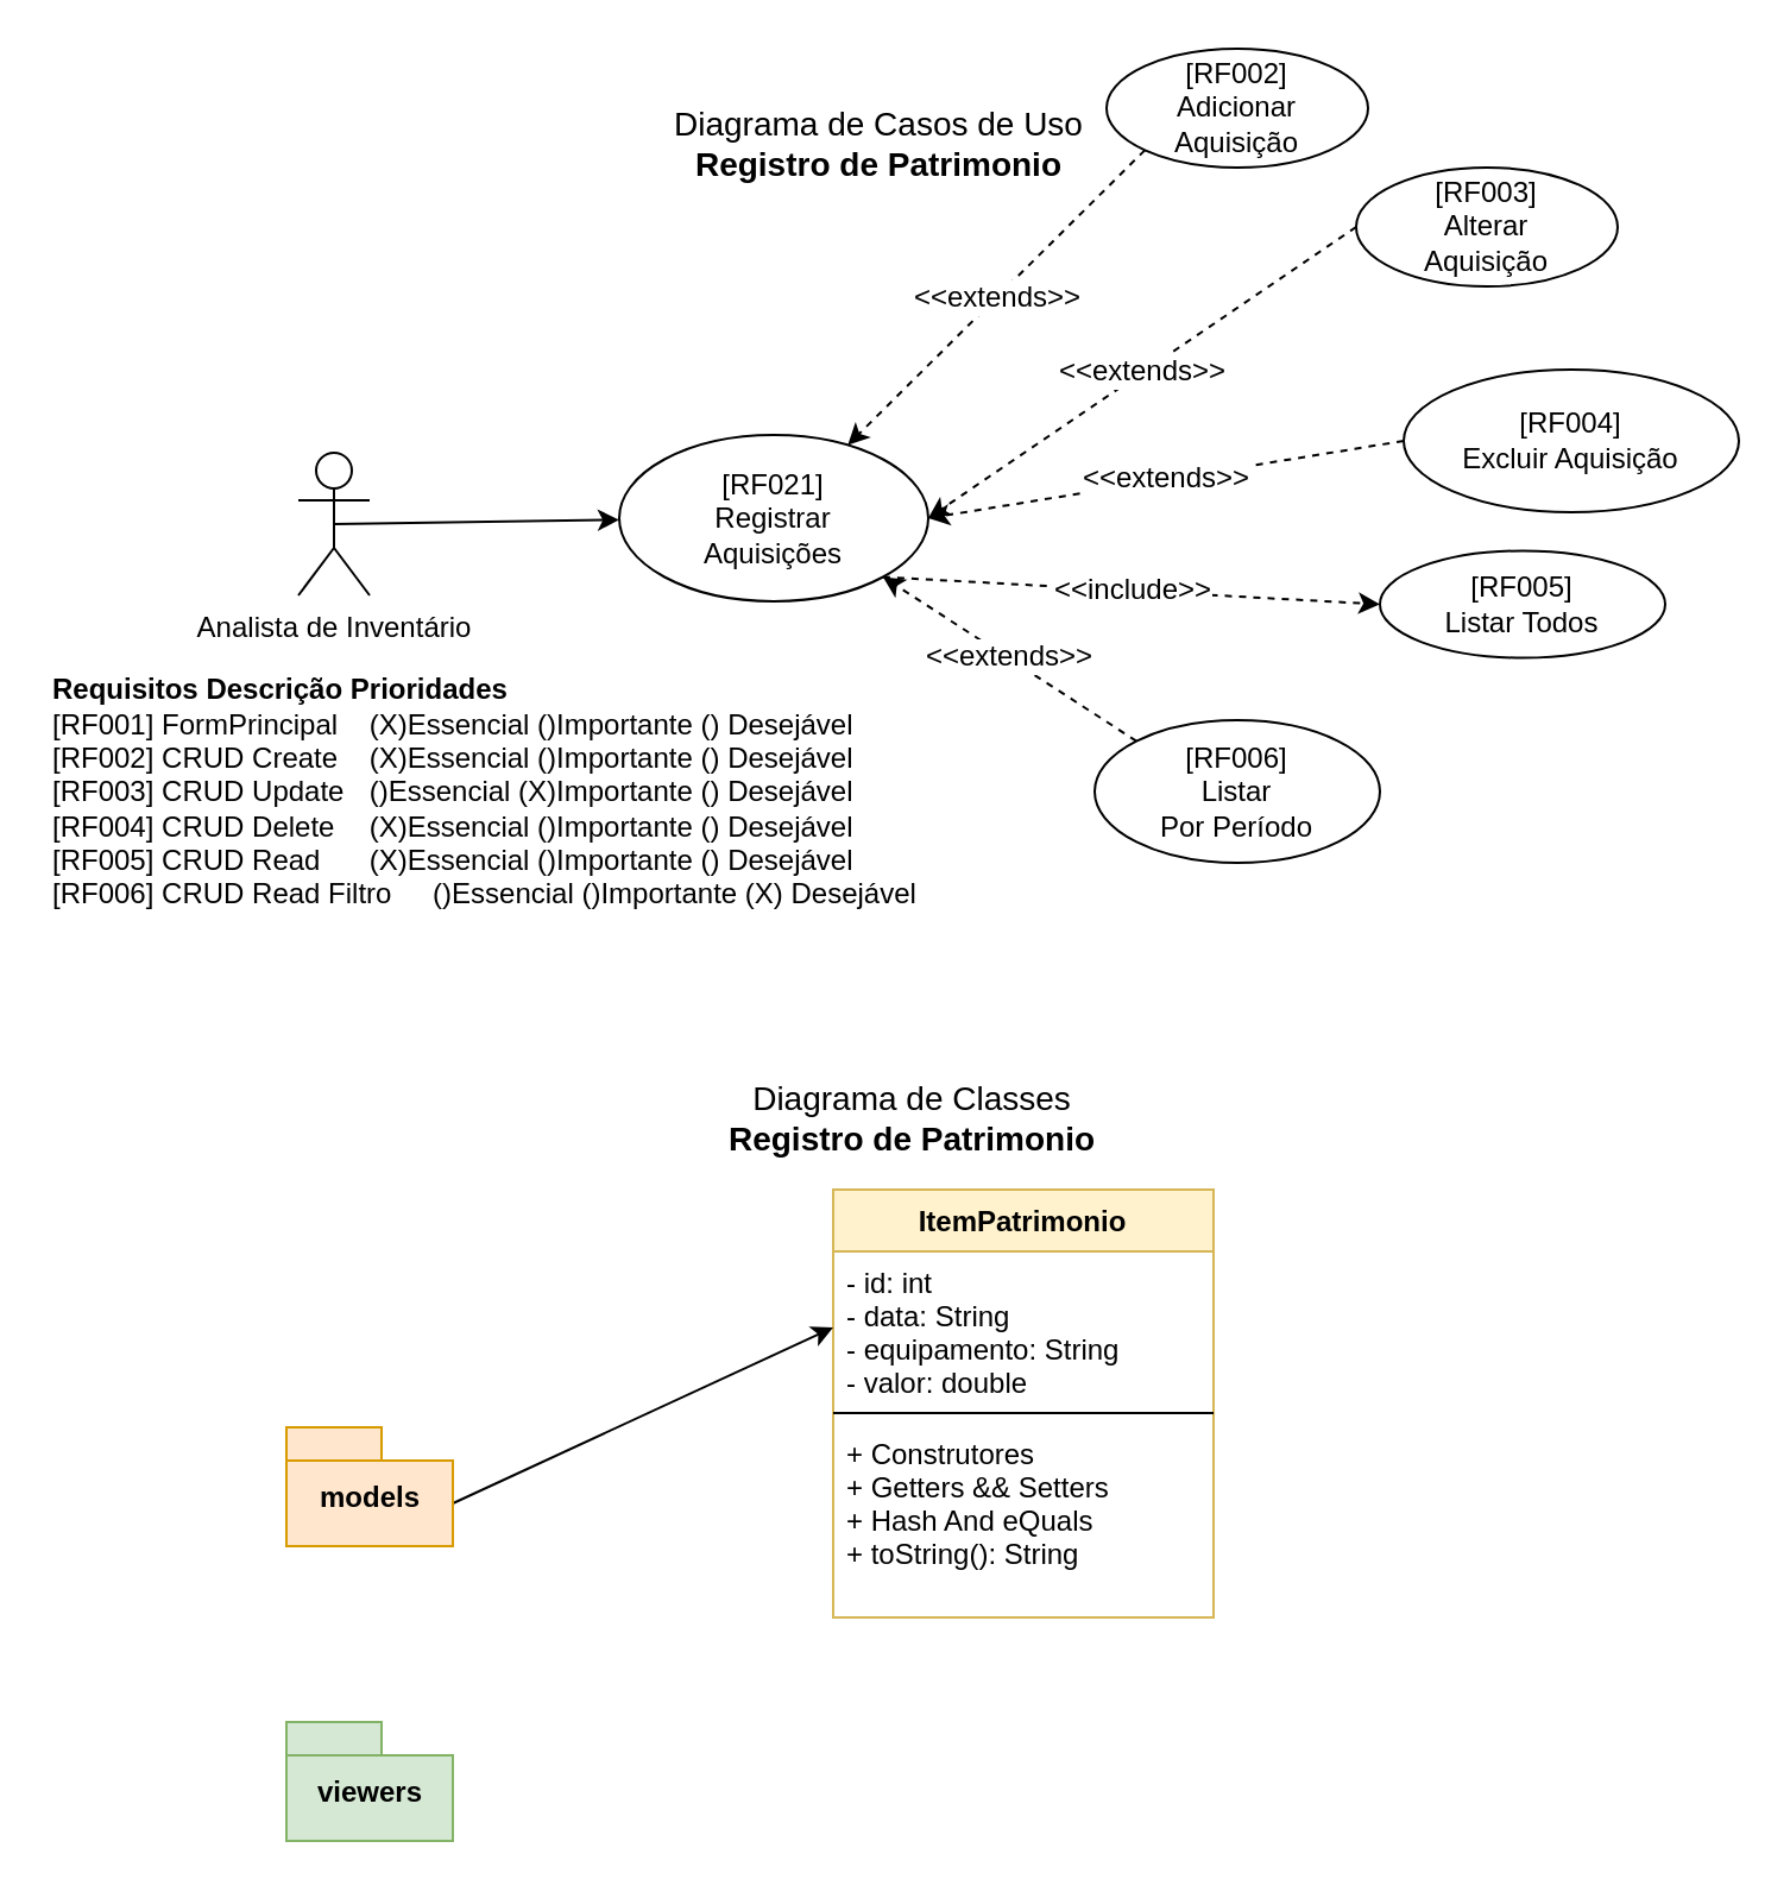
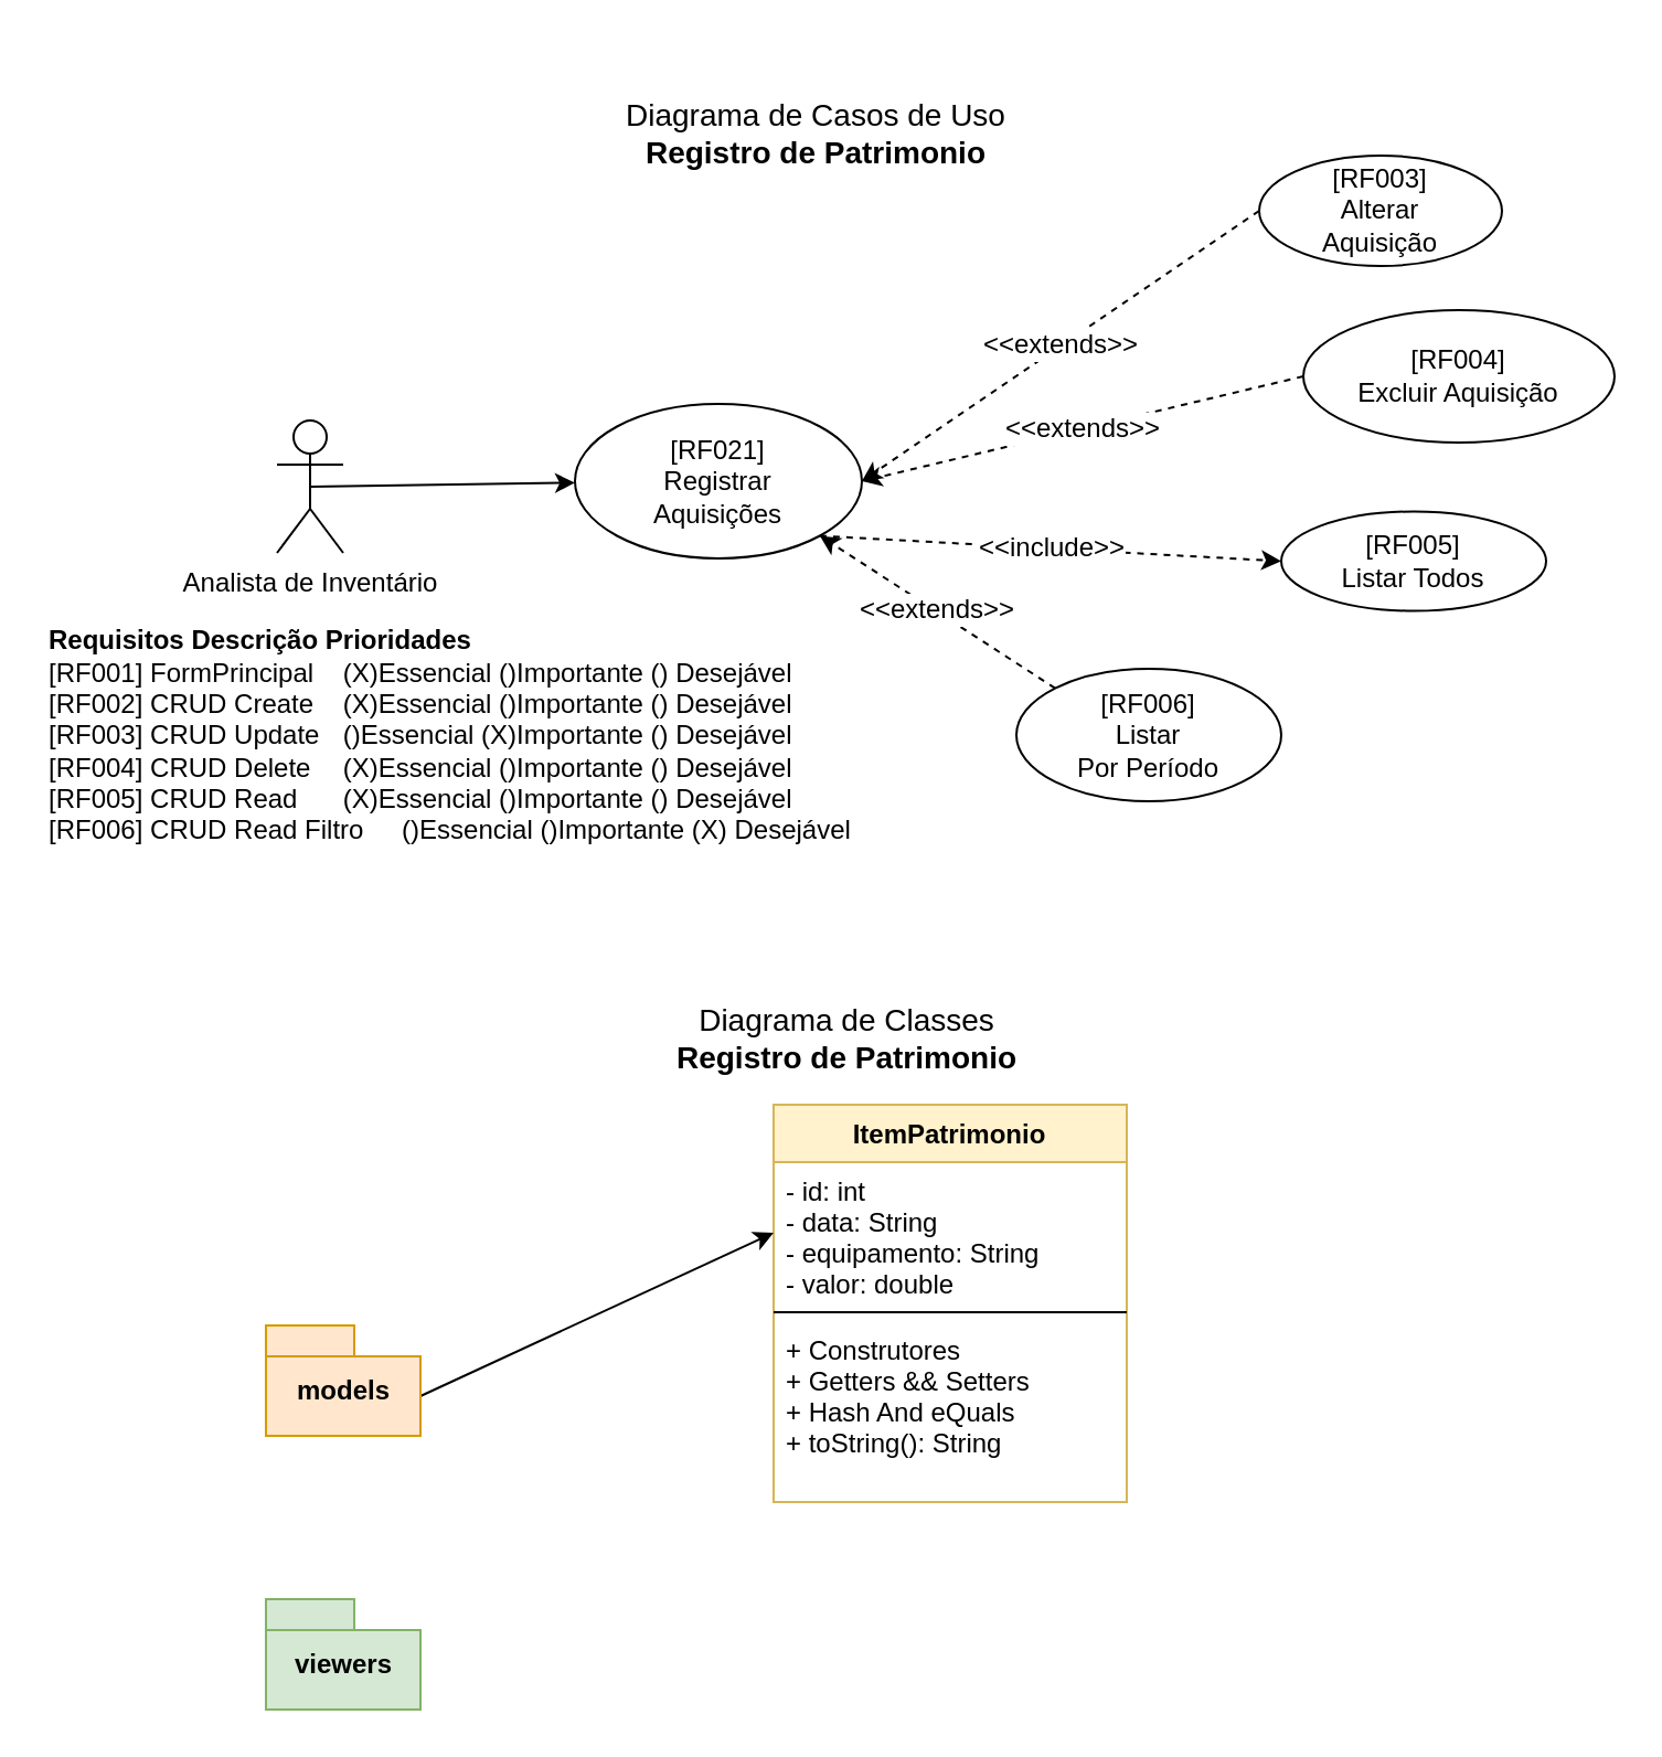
  <mxCell id="0" />
  <mxCell id="1" parent="0" />
  <mxCell id="2" value="Diagrama de Classes&lt;br style=&quot;font-size: 14px&quot;&gt;&lt;b style=&quot;font-size: 14px&quot;&gt;Registro de Patrimonio&lt;/b&gt;" style="text;html=1;strokeColor=none;fillColor=none;align=center;verticalAlign=middle;whiteSpace=wrap;rounded=0;fontSize=14;" parent="1" vertex="1"><mxGeometry x="288" y="460" width="191" height="20" as="geometry" /></mxCell>
  <mxCell id="3" value="ItemPatrimonio" style="swimlane;fontStyle=1;align=center;verticalAlign=top;childLayout=stackLayout;horizontal=1;startSize=26;horizontalStack=0;resizeParent=1;resizeParentMax=0;resizeLast=0;collapsible=1;marginBottom=0;fillColor=#fff2cc;strokeColor=#d6b656;" parent="1" vertex="1"><mxGeometry x="350" y="500" width="160" height="180" as="geometry" /></mxCell>
  <mxCell id="4" value="- id: int&#10;- data: String&#10;- equipamento: String&#10;- valor: double" style="text;strokeColor=none;fillColor=none;align=left;verticalAlign=top;spacingLeft=4;spacingRight=4;overflow=hidden;rotatable=0;points=[[0,0.5],[1,0.5]];portConstraint=eastwest;" parent="3" vertex="1"><mxGeometry y="26" width="160" height="64" as="geometry" /></mxCell>
  <mxCell id="5" value="" style="line;strokeWidth=1;fillColor=none;align=left;verticalAlign=middle;spacingTop=-1;spacingLeft=3;spacingRight=3;rotatable=0;labelPosition=right;points=[];portConstraint=eastwest;" parent="3" vertex="1"><mxGeometry y="90" width="160" height="8" as="geometry" /></mxCell>
  <mxCell id="6" value="+ Construtores&#10;+ Getters &amp;&amp; Setters&#10;+ Hash And eQuals&#10;+ toString(): String" style="text;strokeColor=none;fillColor=none;align=left;verticalAlign=top;spacingLeft=4;spacingRight=4;overflow=hidden;rotatable=0;points=[[0,0.5],[1,0.5]];portConstraint=eastwest;" parent="3" vertex="1"><mxGeometry y="98" width="160" height="82" as="geometry" /></mxCell>
  <mxCell id="7" style="rounded=0;orthogonalLoop=1;jettySize=auto;html=1;exitX=0;exitY=0;exitDx=70;exitDy=32;exitPerimeter=0;entryX=0;entryY=0.5;entryDx=0;entryDy=0;" parent="1" source="8" target="4" edge="1"><mxGeometry relative="1" as="geometry" /></mxCell>
  <mxCell id="8" value="models" style="shape=folder;fontStyle=1;spacingTop=10;tabWidth=40;tabHeight=14;tabPosition=left;html=1;fillColor=#ffe6cc;strokeColor=#d79b00;" parent="1" vertex="1"><mxGeometry x="120" y="600" width="70" height="50" as="geometry" /></mxCell>
  <mxCell id="9" value="viewers" style="shape=folder;fontStyle=1;spacingTop=10;tabWidth=40;tabHeight=14;tabPosition=left;html=1;fillColor=#d5e8d4;strokeColor=#82b366;" parent="1" vertex="1"><mxGeometry x="120" y="724" width="70" height="50" as="geometry" /></mxCell>
  <mxCell id="10" value="Diagrama de Casos de Uso&lt;br style=&quot;font-size: 14px&quot;&gt;&lt;b style=&quot;font-size: 14px&quot;&gt;Registro de Patrimonio&lt;/b&gt;" style="text;html=1;strokeColor=none;fillColor=none;align=center;verticalAlign=middle;whiteSpace=wrap;rounded=0;fontSize=14;" parent="1" vertex="1"><mxGeometry x="274" y="40" width="191" height="40" as="geometry" /></mxCell>
  <mxCell id="11" style="edgeStyle=none;rounded=0;orthogonalLoop=1;jettySize=auto;html=1;exitX=0.5;exitY=0.5;exitDx=0;exitDy=0;exitPerimeter=0;fontSize=12;" parent="1" source="12" target="13" edge="1"><mxGeometry relative="1" as="geometry"><mxPoint x="249" y="220" as="targetPoint" /></mxGeometry></mxCell>
  <mxCell id="12" value="Analista de Inventário" style="shape=umlActor;verticalLabelPosition=bottom;verticalAlign=top;html=1;fontSize=12;" parent="1" vertex="1"><mxGeometry x="125" y="190" width="30" height="60" as="geometry" /></mxCell>
  <mxCell id="13" value="[RF021]&lt;br&gt;Registrar&lt;br&gt;Aquisições" style="ellipse;whiteSpace=wrap;html=1;fontSize=12;align=center;" vertex="1" parent="1"><mxGeometry x="260" y="182.5" width="130" height="70" as="geometry" /></mxCell>
- <mxCell id="14" value="[RF002]&lt;br&gt;Adicionar&lt;br&gt;Aquisição" style="ellipse;whiteSpace=wrap;html=1;fontSize=12;align=center;" vertex="1" parent="1"><mxGeometry x="465" y="20" width="110" height="50" as="geometry" /></mxCell>
- <mxCell id="15" value="[RF004]&lt;br&gt;Excluir Aquisição" style="ellipse;whiteSpace=wrap;html=1;fontSize=12;align=center;" vertex="1" parent="1"><mxGeometry x="590" y="155" width="141" height="60" as="geometry" /></mxCell>
+ <mxCell id="15" value="[RF004]&lt;br&gt;Excluir Aquisição" style="ellipse;whiteSpace=wrap;html=1;fontSize=12;align=center;" vertex="1" parent="1"><mxGeometry x="590" y="140" width="141" height="60" as="geometry" /></mxCell>
  <mxCell id="16" value="[RF003]&lt;br&gt;Alterar &lt;br&gt;Aquisição" style="ellipse;whiteSpace=wrap;html=1;fontSize=12;align=center;" vertex="1" parent="1"><mxGeometry x="570" y="70" width="110" height="50" as="geometry" /></mxCell>
  <mxCell id="17" value="&amp;lt;&amp;lt;extends&amp;gt;&amp;gt;" style="edgeStyle=none;rounded=0;orthogonalLoop=1;jettySize=auto;html=1;exitX=0;exitY=0.5;exitDx=0;exitDy=0;dashed=1;fontSize=12;entryX=1;entryY=0.5;entryDx=0;entryDy=0;" edge="1" parent="1" source="16" target="13"><mxGeometry relative="1" as="geometry"><mxPoint x="408" y="130" as="targetPoint" /></mxGeometry></mxCell>
  <mxCell id="18" value="[RF005]&lt;br&gt;Listar Todos" style="ellipse;whiteSpace=wrap;html=1;fontSize=12;align=center;" vertex="1" parent="1"><mxGeometry x="580" y="231.25" width="120" height="45" as="geometry" /></mxCell>
  <mxCell id="19" value="[RF006]&lt;br&gt;Listar&lt;br&gt;Por Período" style="ellipse;whiteSpace=wrap;html=1;fontSize=12;align=center;" vertex="1" parent="1"><mxGeometry x="460" y="302.5" width="120" height="60" as="geometry" /></mxCell>
- <mxCell id="20" value="&amp;lt;&amp;lt;extends&amp;gt;&amp;gt;" style="edgeStyle=none;rounded=0;orthogonalLoop=1;jettySize=auto;html=1;exitX=0;exitY=1;exitDx=0;exitDy=0;dashed=1;fontSize=12;" edge="1" parent="1" source="14" target="13"><mxGeometry relative="1" as="geometry"><mxPoint x="567.1" y="226.77" as="sourcePoint" /><mxPoint x="392.02" y="160.03" as="targetPoint" /></mxGeometry></mxCell>
  <mxCell id="21" value="&amp;lt;&amp;lt;extends&amp;gt;&amp;gt;" style="edgeStyle=none;rounded=0;orthogonalLoop=1;jettySize=auto;html=1;exitX=0;exitY=0.5;exitDx=0;exitDy=0;dashed=1;fontSize=12;entryX=1;entryY=0.5;entryDx=0;entryDy=0;" edge="1" parent="1" source="15" target="13"><mxGeometry relative="1" as="geometry"><mxPoint x="408" y="130" as="targetPoint" /></mxGeometry></mxCell>
  <mxCell id="22" value="&amp;lt;&amp;lt;include&amp;gt;&amp;gt;" style="edgeStyle=none;rounded=0;orthogonalLoop=1;jettySize=auto;html=1;exitX=1;exitY=1;exitDx=0;exitDy=0;entryX=0;entryY=0.5;entryDx=0;entryDy=0;fontSize=12;dashed=1;" edge="1" parent="1" source="13" target="18"><mxGeometry relative="1" as="geometry" /></mxCell>
  <mxCell id="23" value="&amp;lt;&amp;lt;extends&amp;gt;&amp;gt;" style="edgeStyle=none;rounded=0;orthogonalLoop=1;jettySize=auto;html=1;exitX=0;exitY=0;exitDx=0;exitDy=0;dashed=1;fontSize=12;entryX=1;entryY=1;entryDx=0;entryDy=0;" edge="1" parent="1" source="19" target="13"><mxGeometry relative="1" as="geometry"><mxPoint x="408" y="130" as="targetPoint" /></mxGeometry></mxCell>
  <mxCell id="24" value="&lt;b&gt;Requisitos&lt;span&gt;&#09;&lt;/span&gt;Descrição&lt;span&gt;&#09;&lt;/span&gt;Prioridades&lt;/b&gt;&lt;br&gt;[RF001]&lt;span&gt;&#09;&lt;/span&gt;FormPrincipal&lt;span style=&quot;white-space: pre&quot;&gt;&#09;&lt;/span&gt;(X)Essencial ()Importante () Desejável&lt;br&gt;&lt;span&gt;[RF002]&lt;span&gt;&#09;&lt;/span&gt;CRUD Create&lt;span style=&quot;white-space: pre&quot;&gt;&#09;&lt;/span&gt;&lt;/span&gt;&lt;span&gt;(X)Essencial ()Importante () Desejável&lt;/span&gt;&lt;br&gt;&lt;div&gt;&lt;span&gt;[RF003]&lt;span&gt;&#09;&lt;/span&gt;CRUD Update&lt;span style=&quot;white-space: pre&quot;&gt;&#09;&lt;/span&gt;&lt;/span&gt;&lt;span&gt;()Essencial (X)Importante () Desejável&lt;/span&gt;&lt;/div&gt;[RF004]&lt;span&gt;&#09;&lt;/span&gt;CRUD Delete&lt;span style=&quot;white-space: pre&quot;&gt;&#09;&lt;/span&gt;(X)Essencial ()Importante () Desejável&lt;br&gt;[RF005]&lt;span&gt;&#09;&lt;/span&gt;CRUD Read&lt;span style=&quot;white-space: pre&quot;&gt;&#09;&lt;/span&gt;(X)Essencial ()Importante () Desejável&lt;br&gt;[RF006]&lt;span&gt;&#09;&lt;/span&gt;CRUD Read Filtro&lt;span style=&quot;white-space: pre&quot;&gt;&#09;&lt;/span&gt;()Essencial ()Importante (X) Desejável" style="text;html=1;strokeColor=none;fillColor=none;align=left;verticalAlign=middle;whiteSpace=wrap;rounded=0;" vertex="1" parent="1"><mxGeometry x="20" y="276.25" width="370" height="112.5" as="geometry" /></mxCell>
